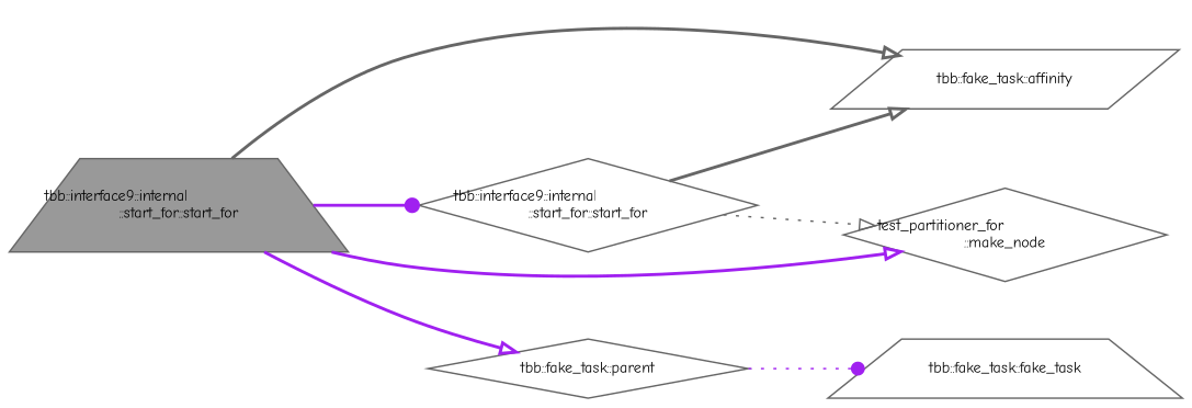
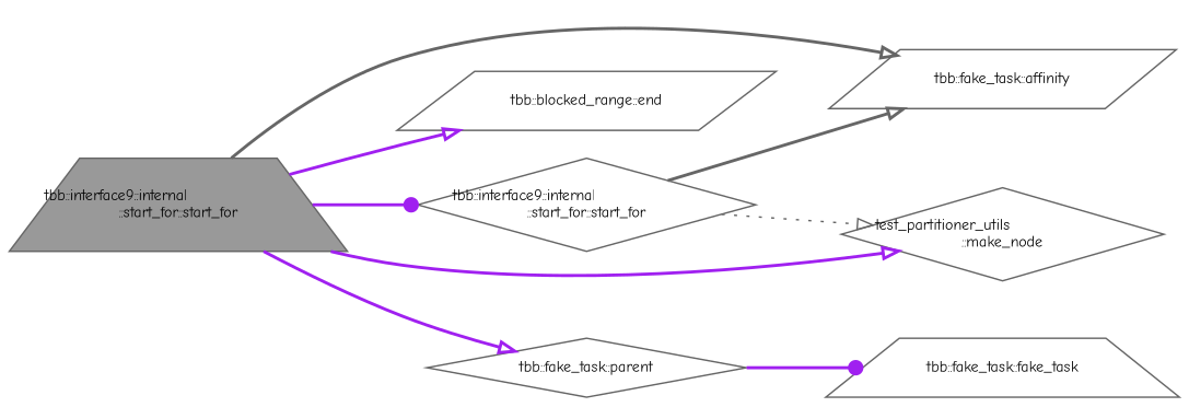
  digraph {
    fontname="Comic Neue"
    rankdir=LR
    node [color=grey40 fillcolor=white fontname="Comic Neue" fontsize=10 shape=diamond style=filled]
    edge [arrowhead=onormal color=purple fontname="Comic Neue" fontsize=10 labelfontname=Helvetica labelfontsize=10 style=bold]
    n1 [color=gray40 fillcolor=grey60 fontcolor=black height=0.2 label="tbb::interface9::internal\l::start_for::start_for" shape=trapezium width=0.4]
    n2 [height=0.2 label="tbb::fake_task::affinity" shape=parallelogram width=0.4]
-   n4 [height=0.2 label="test_partitioner_for\l::make_node" width=0.4]
+   n3 [height=0.2 label="tbb::blocked_range::end" shape=parallelogram width=0.4]
+   n4 [height=0.2 label="test_partitioner_utils\l::make_node" width=0.4]
    n5 [height=0.2 label="tbb::fake_task::parent" width=0.4]
    n6 [height=0.2 label="tbb::interface9::internal\l::start_for::start_for" width=0.4]
    n7 [height=0.2 label="tbb::fake_task::fake_task" shape=trapezium width=0.4]
    n1 -> n2 [color=gray40]
+   n1 -> n3
    n1 -> n4
    n1 -> n5
    n1 -> n6 [arrowhead=dot]
-   n5 -> n7 [arrowhead=dot style=dotted]
+   n5 -> n7 [arrowhead=dot]
    n6 -> n2 [color=gray40]
    n6 -> n4 [color=gray40 style=dotted]
  }
